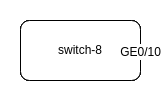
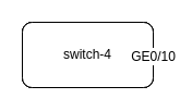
  <mxCell id="0" />
  <mxCell id="1" parent="0" />
  <mxCell id="2" value="switch-1" parent="1" style="rounded=1;whiteSpace=wrap;html=1;" vertex="1"><mxGeometry as="geometry" height="60" width="120" x="20" y="20" /></mxCell>
  <mxCell id="3" value="switch-2" parent="1" style="rounded=1;whiteSpace=wrap;html=1;" vertex="1"><mxGeometry as="geometry" height="60" width="120" x="20" y="20" /></mxCell>
  <mxCell id="4" value="switch-3" parent="1" style="rounded=1;whiteSpace=wrap;html=1;" vertex="1"><mxGeometry as="geometry" height="60" width="120" x="20" y="20" /></mxCell>
- <mxCell id="5" value="switch-8" parent="1" style="rounded=1;whiteSpace=wrap;html=1;" vertex="1"><mxGeometry as="geometry" height="60" width="120" x="20" y="20" /></mxCell>
+ <mxCell id="5" value="switch-4" parent="1" style="rounded=1;whiteSpace=wrap;html=1;" vertex="1"><mxGeometry as="geometry" height="60" width="120" x="20" y="20" /></mxCell>
  <mxCell connectable="0" id="6" parent="8" style="labelBackgroundColor=#ffffff;;" value="GE4/6" vertex="1"><mxGeometry as="geometry" relative="1" x="-0.5"><mxPoint as="offset" /></mxGeometry></mxCell>
  <mxCell connectable="0" id="7" parent="8" style="labelBackgroundColor=#ffffff;;" value="GE1/5" vertex="1"><mxGeometry as="geometry" relative="-1" x="0.5"><mxPoint as="offset" /></mxGeometry></mxCell>
  <mxCell id="8" value="" edge="1" parent="1" source="2" style="endArrow=none;" target="3"><mxGeometry as="geometry" relative="1" /></mxCell>
  <mxCell connectable="0" id="9" parent="11" style="labelBackgroundColor=#ffffff;;" value="GE1/1" vertex="1"><mxGeometry as="geometry" relative="1" x="-0.5"><mxPoint as="offset" /></mxGeometry></mxCell>
  <mxCell connectable="0" id="10" parent="11" style="labelBackgroundColor=#ffffff;;" value="GE0/1" vertex="1"><mxGeometry as="geometry" relative="-1" x="0.5"><mxPoint as="offset" /></mxGeometry></mxCell>
  <mxCell id="11" value="" edge="1" parent="1" source="2" style="endArrow=none;" target="4"><mxGeometry as="geometry" relative="1" /></mxCell>
  <mxCell connectable="0" id="12" parent="14" style="labelBackgroundColor=#ffffff;;" value="GE1/2" vertex="1"><mxGeometry as="geometry" relative="1" x="-0.5"><mxPoint as="offset" /></mxGeometry></mxCell>
  <mxCell connectable="0" id="13" parent="14" style="labelBackgroundColor=#ffffff;;" value="GE0/10" vertex="1"><mxGeometry as="geometry" relative="-1" x="0.5"><mxPoint as="offset" /></mxGeometry></mxCell>
  <mxCell id="14" value="" edge="1" parent="1" source="2" style="endArrow=none;" target="5"><mxGeometry as="geometry" relative="1" /></mxCell>
